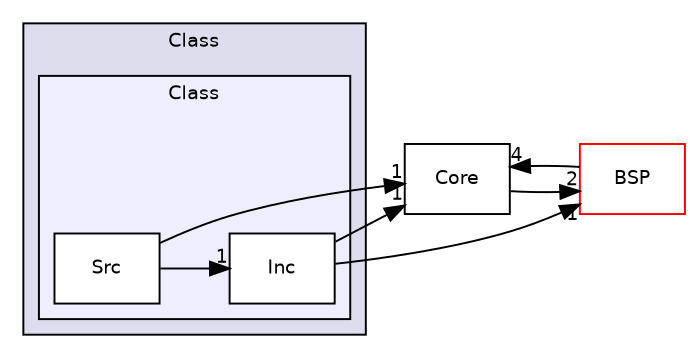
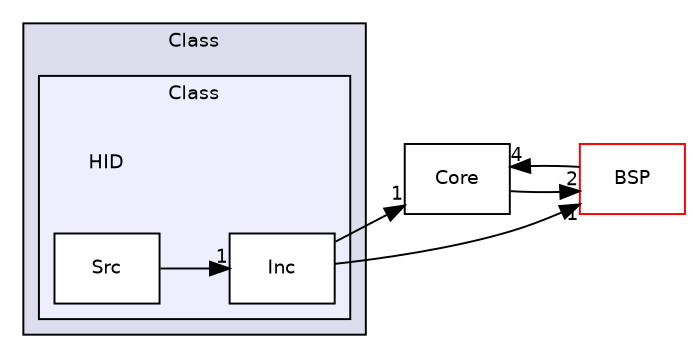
  digraph {
    compound=true
    rankdir=LR
    node [fontname=Helvetica fontsize=10 shape=box color=black fillcolor=white style=filled]
    edge [headlabel=1 labeldistance=1.5 labelfontname=Helvetica labelfontsize=10]
+   n1 [label=HID shape=plaintext color="" fillcolor="" style=""]
    n2 [label=Inc]
    n3 [label=Src]
    n4 [label=Core]
    n5 [color=red label=BSP]
    subgraph cluster_1 {
      bgcolor="#ddddee"
      fontname=Helvetica
      fontsize=10
      label=Class
      pencolor=black
      subgraph cluster_2 {
        bgcolor="#eeeeff"
        fontname=Helvetica
        fontsize=10
        label=Class
        pencolor=black
+       n1
        n2
        n3
      }
    }
    n2 -> n4
    n2 -> n5
    n3 -> n2
-   n3 -> n4
    n4 -> n5 [headlabel=2]
    n5 -> n4 [headlabel=4]
  }
